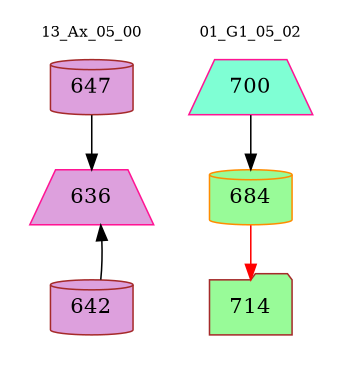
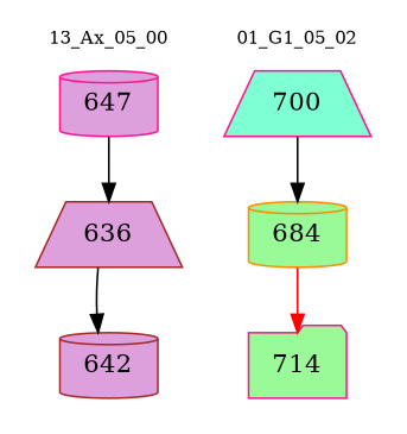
  digraph {
    node [color=deeppink fillcolor=plum shape=cylinder style=filled]
    edge [color=black]
-   n1 [color=brown label=647]
-   n2 [label=636 shape=trapezium]
+   n1 [label=647]
+   n2 [color=brown label=636 shape=trapezium]
    n3 [color=brown label=642]
    n4 [fillcolor=aquamarine label=700 shape=trapezium]
    n5 [color=darkorange fillcolor=palegreen label=684]
-   n6 [color=brown fillcolor=palegreen label=714 shape=folder]
+   n6 [fillcolor=palegreen label=714 shape=folder]
    subgraph cluster_1 {
      color=white
      fontsize=10
      label="13_Ax_05_00"
      n1
      n2
      n3
    }
    subgraph cluster_2 {
      color=white
      fontsize=10
      label="01_G1_05_02"
      n4
      n5
      n6
    }
    n1 -> n2
-   n3 -> n2
+   n2 -> n3
    n4 -> n5
    n5 -> n6 [color=red]
  }
